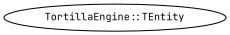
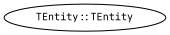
  digraph {
    rankdir=LR
    fontname="JetBrains Mono"
-   n1 [color=black fillcolor=white fontname="JetBrains Mono" fontsize=10 height=0.2 label="TortillaEngine::TEntity" shape=ellipse style=filled width=0.4]
+   n1 [color=black fillcolor=white fontname="JetBrains Mono" fontsize=10 height=0.2 label="TEntity::TEntity" shape=ellipse style=filled width=0.4]
  }
